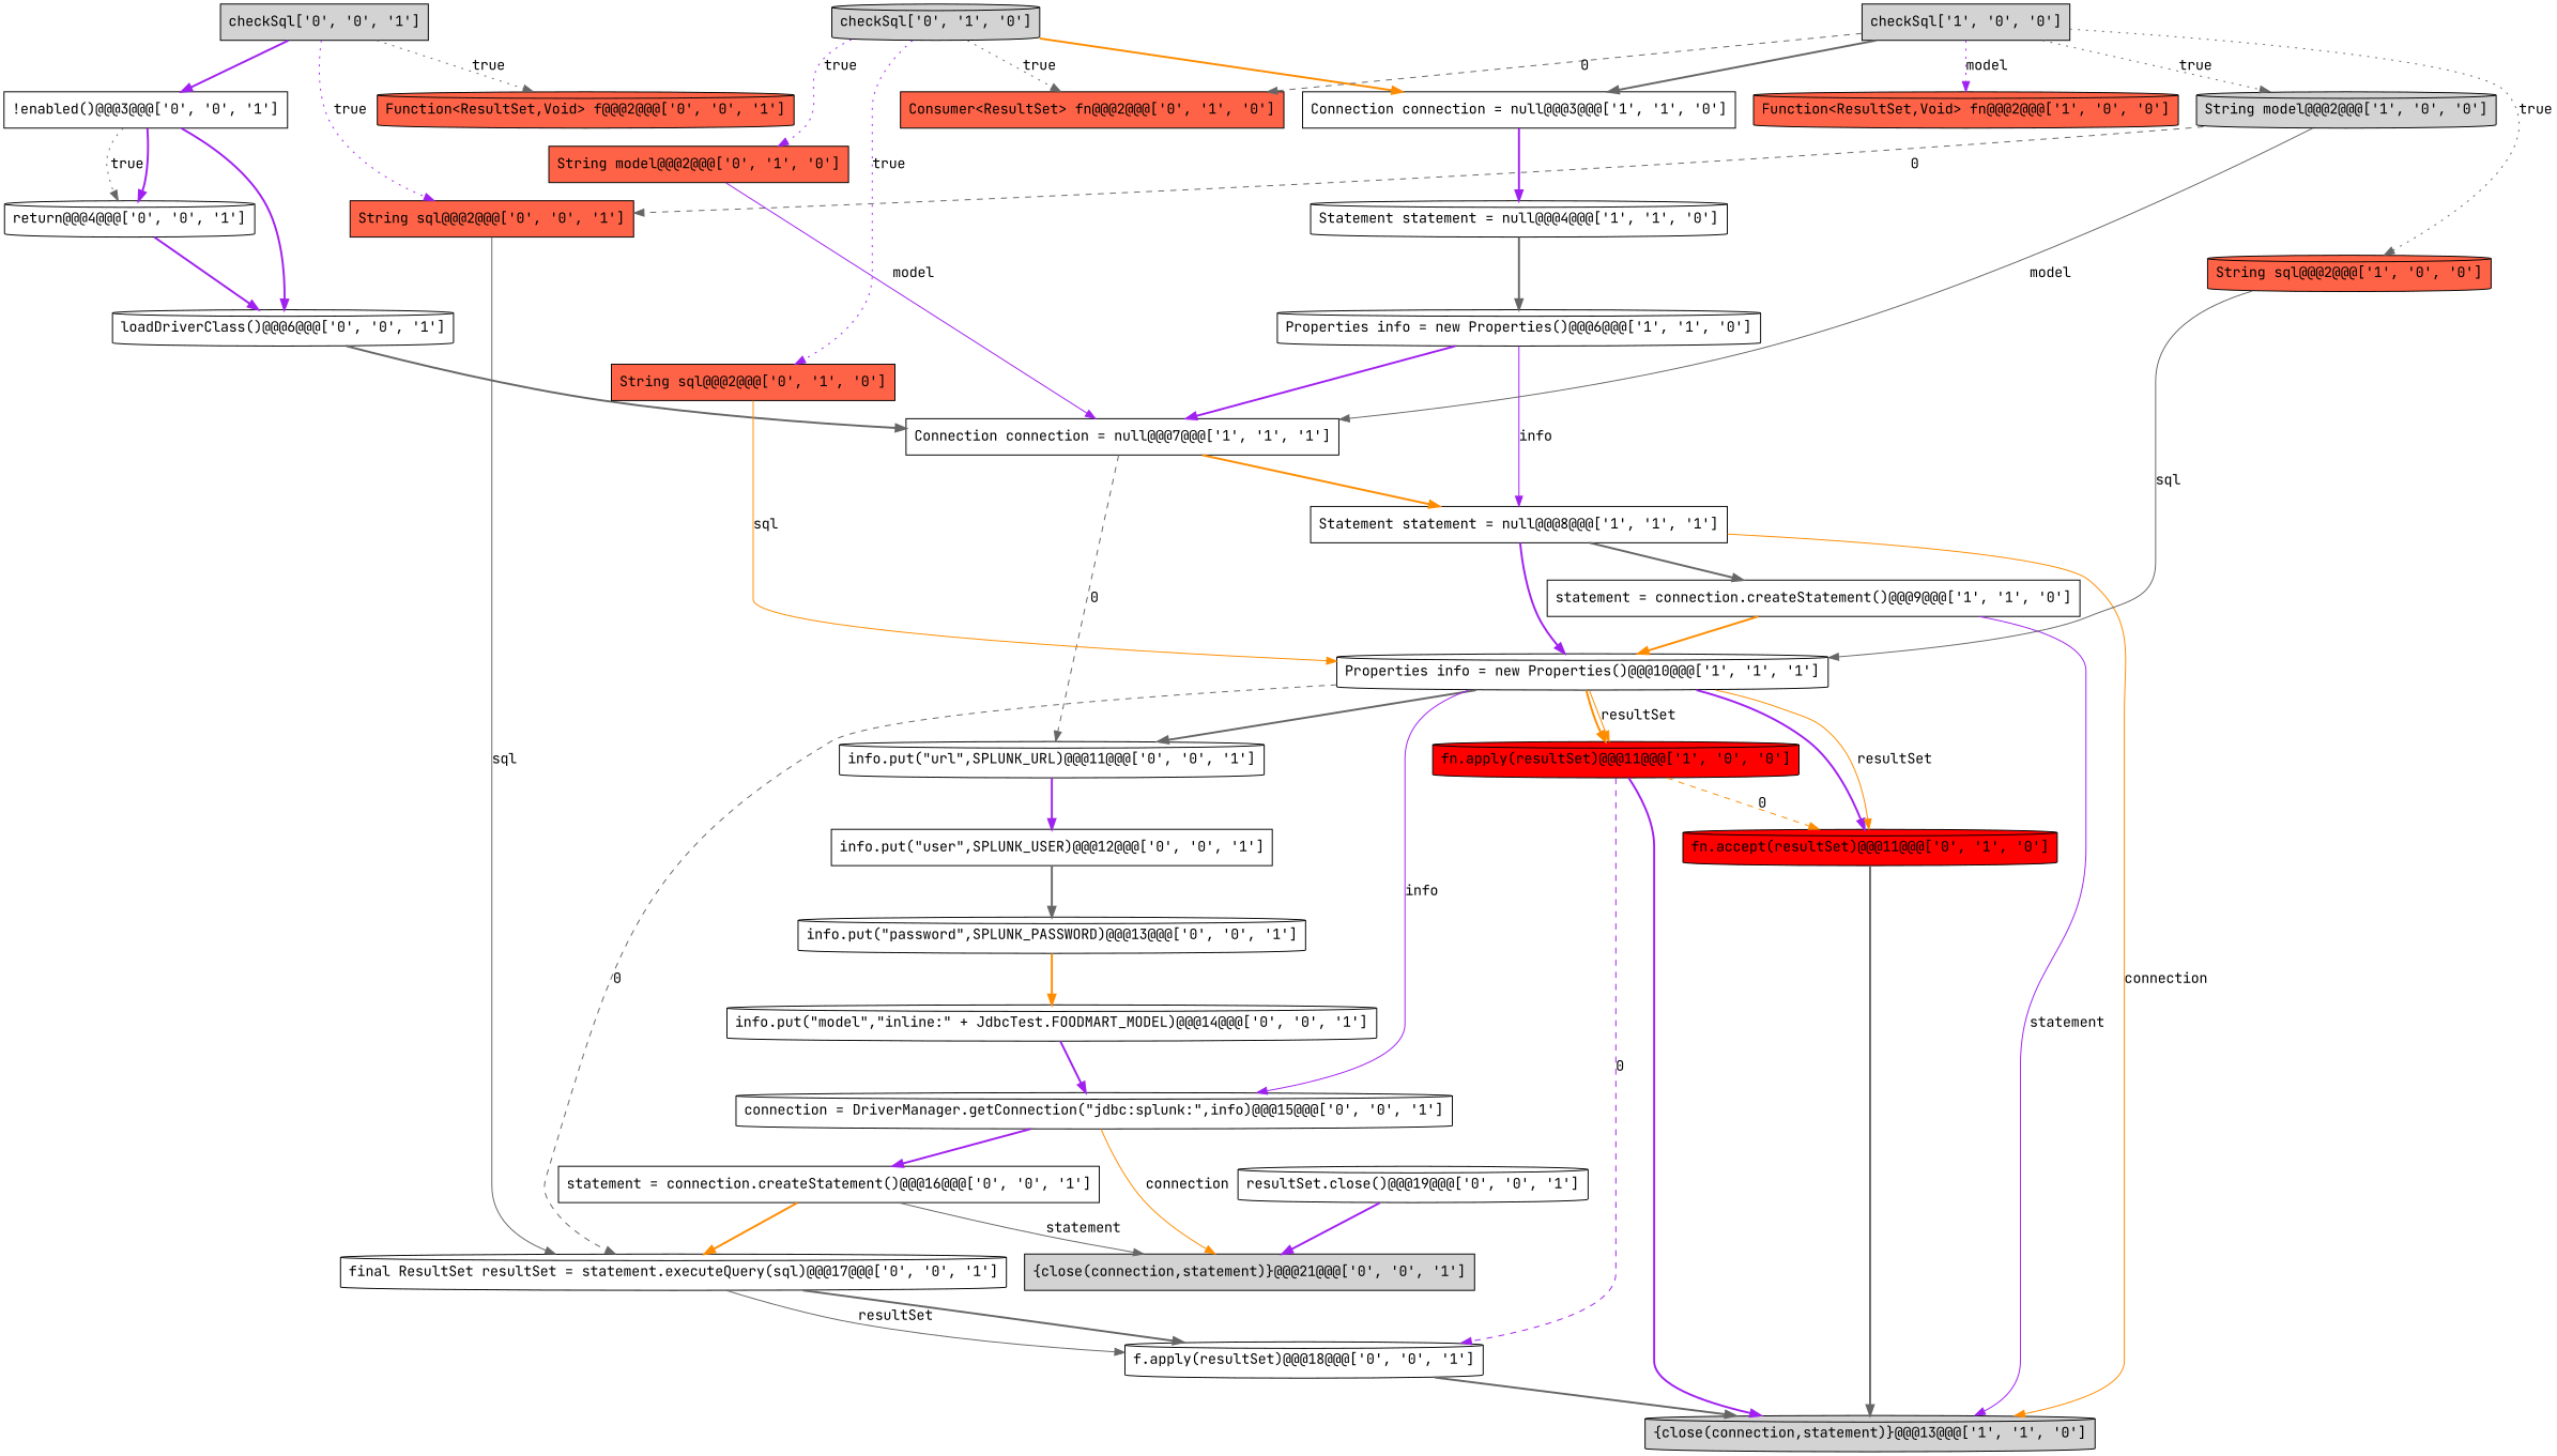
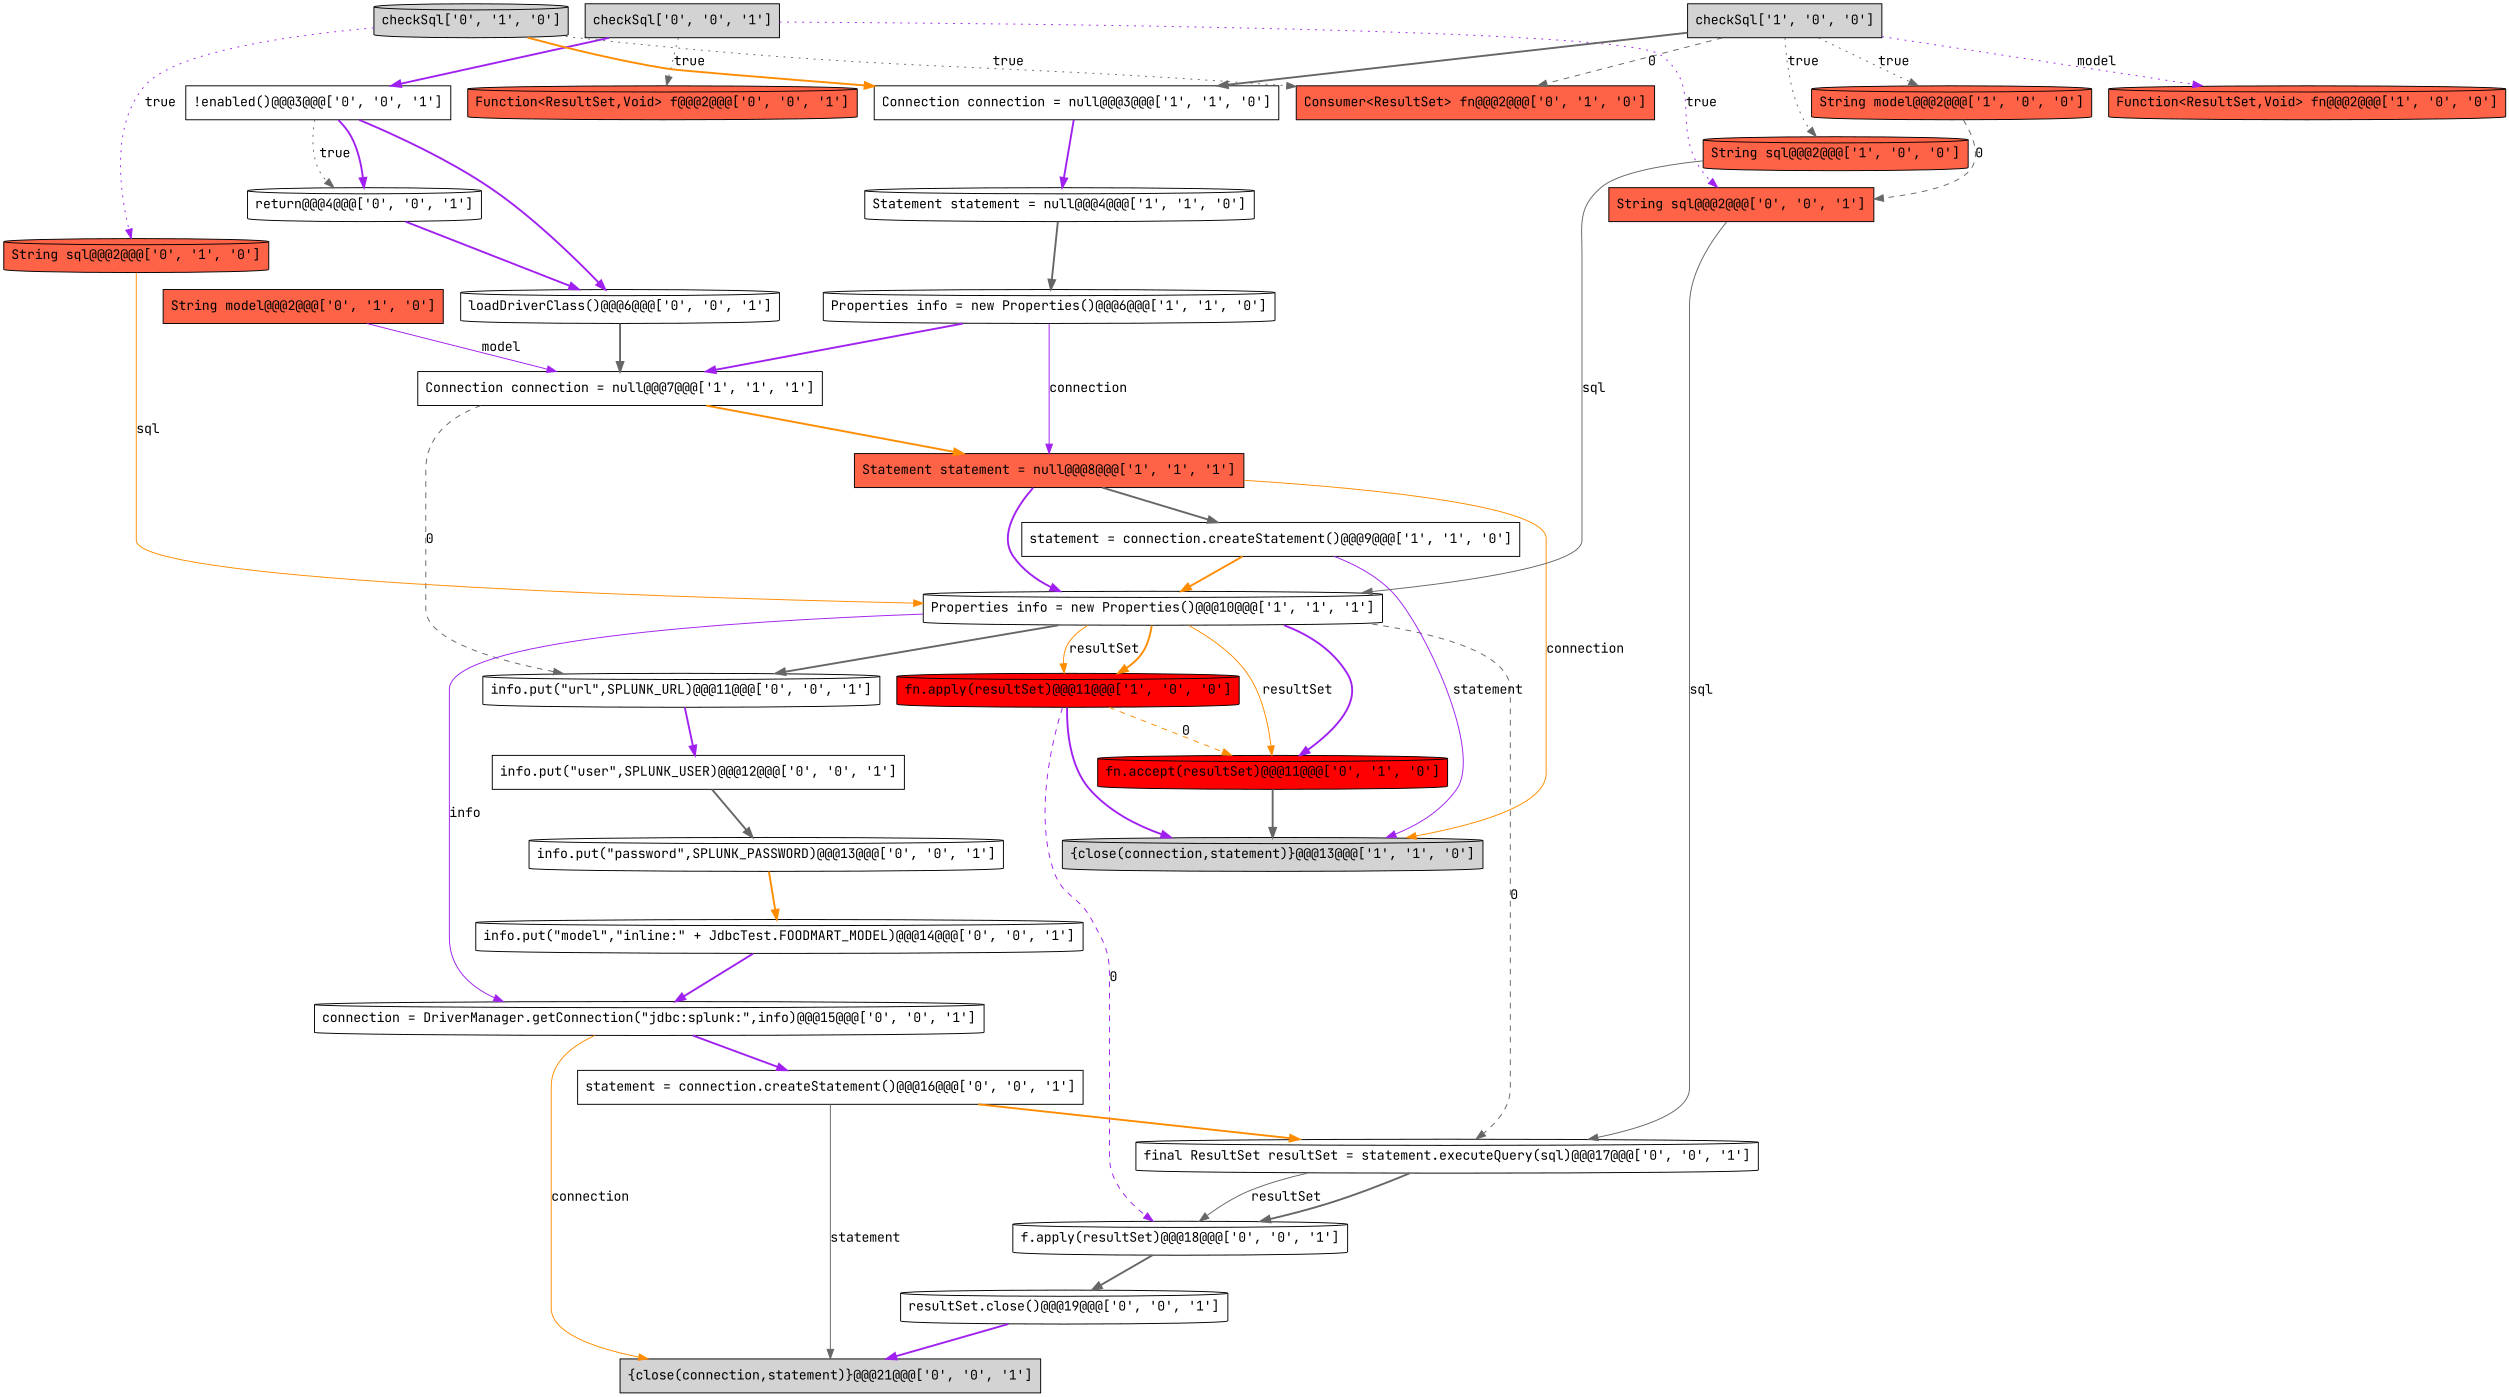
  digraph {
    fontname="JetBrains Mono"
    node [fillcolor=white fontname="JetBrains Mono" shape=cylinder style=filled]
    edge [color=gray40 fontname="JetBrains Mono" style=bold]
    n1 [fillcolor=red label="fn.apply(resultSet)@@@11@@@['1', '0', '0']"]
    n2 [fillcolor=lightgray label="{close(connection,statement)}@@@13@@@['1', '1', '0']"]
    n3 [fillcolor=red label="fn.accept(resultSet)@@@11@@@['0', '1', '0']"]
    n4 [label="f.apply(resultSet)@@@18@@@['0', '0', '1']"]
    n5 [label="resultSet.close()@@@19@@@['0', '0', '1']"]
    n6 [fillcolor=lightgray label="checkSql['0', '0', '1']" shape=box]
    n7 [label="!enabled()@@@3@@@['0', '0', '1']" shape=box]
    n8 [fillcolor=tomato label="Function<ResultSet,Void> f@@@2@@@['0', '0', '1']"]
    n9 [fillcolor=tomato label="String sql@@@2@@@['0', '0', '1']" shape=box]
    n10 [label="return@@@4@@@['0', '0', '1']"]
    n11 [label="loadDriverClass()@@@6@@@['0', '0', '1']"]
    n12 [label="final ResultSet resultSet = statement.executeQuery(sql)@@@17@@@['0', '0', '1']"]
    n13 [label="Properties info = new Properties()@@@6@@@['1', '1', '0']"]
    n14 [label="Connection connection = null@@@7@@@['1', '1', '1']" shape=box]
-   n15 [label="Statement statement = null@@@8@@@['1', '1', '1']" shape=box]
+   n15 [fillcolor=tomato label="Statement statement = null@@@8@@@['1', '1', '1']" shape=box]
    n16 [label="info.put(\"url\",SPLUNK_URL)@@@11@@@['0', '0', '1']"]
    n17 [label="Properties info = new Properties()@@@10@@@['1', '1', '1']"]
    n18 [label="statement = connection.createStatement()@@@9@@@['1', '1', '0']" shape=box]
    n19 [fillcolor=lightgray label="checkSql['0', '1', '0']"]
    n20 [label="Connection connection = null@@@3@@@['1', '1', '0']" shape=box]
    n21 [fillcolor=tomato label="String model@@@2@@@['0', '1', '0']" shape=box]
    n22 [fillcolor=tomato label="Consumer<ResultSet> fn@@@2@@@['0', '1', '0']" shape=box]
-   n23 [fillcolor=tomato label="String sql@@@2@@@['0', '1', '0']" shape=box]
+   n23 [fillcolor=tomato label="String sql@@@2@@@['0', '1', '0']"]
    n24 [label="Statement statement = null@@@4@@@['1', '1', '0']"]
    n25 [label="connection = DriverManager.getConnection(\"jdbc:splunk:\",info)@@@15@@@['0', '0', '1']"]
    n26 [fillcolor=lightgray label="{close(connection,statement)}@@@21@@@['0', '0', '1']" shape=box]
    n27 [label="statement = connection.createStatement()@@@16@@@['0', '0', '1']" shape=box]
    n28 [label="info.put(\"user\",SPLUNK_USER)@@@12@@@['0', '0', '1']" shape=box]
    n29 [label="info.put(\"password\",SPLUNK_PASSWORD)@@@13@@@['0', '0', '1']"]
    n30 [label="info.put(\"model\",\"inline:\" + JdbcTest.FOODMART_MODEL)@@@14@@@['0', '0', '1']"]
    n31 [fillcolor=tomato label="String sql@@@2@@@['1', '0', '0']"]
-   n32 [fillcolor=lightgray label="String model@@@2@@@['1', '0', '0']"]
+   n32 [fillcolor=tomato label="String model@@@2@@@['1', '0', '0']"]
    n33 [fillcolor=lightgray label="checkSql['1', '0', '0']" shape=box]
    n34 [fillcolor=tomato label="Function<ResultSet,Void> fn@@@2@@@['1', '0', '0']"]
    n1 -> n2 [color=purple]
    n1 -> n3 [color=darkorange label=0 style=dashed]
    n1 -> n4 [color=purple label=0 style=dashed]
    n3 -> n2
-   n4 -> n2
+   n4 -> n5
    n5 -> n26 [color=purple]
    n6 -> n7 [color=purple]
    n6 -> n8 [label=true style=dotted]
    n6 -> n9 [color=purple label=true style=dotted]
    n7 -> n10 [label=true style=dotted]
    n7 -> n10 [color=purple]
    n7 -> n11 [color=purple]
    n9 -> n12 [label=sql style=solid]
    n10 -> n11 [color=purple]
    n11 -> n14
    n12 -> n4
    n12 -> n4 [label=resultSet style=solid]
    n13 -> n14 [color=purple]
-   n13 -> n15 [color=purple label=info style=solid]
+   n13 -> n15 [color=purple label=connection style=solid]
    n14 -> n15 [color=darkorange]
    n14 -> n16 [label=0 style=dashed]
    n15 -> n2 [color=darkorange label=connection style=solid]
    n15 -> n17 [color=purple]
    n15 -> n18
    n16 -> n28 [color=purple]
    n17 -> n1 [color=darkorange label=resultSet style=solid]
    n17 -> n1 [color=darkorange]
    n17 -> n3 [color=purple]
    n17 -> n3 [color=darkorange label=resultSet style=solid]
    n17 -> n12 [label=0 style=dashed]
    n17 -> n16
    n17 -> n25 [color=purple label=info style=solid]
    n18 -> n2 [color=purple label=statement style=solid]
    n18 -> n17 [color=darkorange]
    n19 -> n20 [color=darkorange]
-   n19 -> n21 [color=purple label=true style=dotted]
    n19 -> n22 [label=true style=dotted]
    n19 -> n23 [color=purple label=true style=dotted]
    n20 -> n24 [color=purple]
    n21 -> n14 [color=purple label=model style=solid]
    n23 -> n17 [color=darkorange label=sql style=solid]
    n24 -> n13
    n25 -> n26 [color=darkorange label=connection style=solid]
    n25 -> n27 [color=purple]
    n27 -> n12 [color=darkorange]
    n27 -> n26 [label=statement style=solid]
    n28 -> n29
    n29 -> n30 [color=darkorange]
    n30 -> n25 [color=purple]
    n31 -> n17 [label=sql style=solid]
    n32 -> n9 [label=0 style=dashed]
-   n32 -> n14 [label=model style=solid]
    n33 -> n20
    n33 -> n22 [label=0 style=dashed]
    n33 -> n31 [label=true style=dotted]
    n33 -> n32 [label=true style=dotted]
    n33 -> n34 [color=purple label=model style=dotted]
  }
